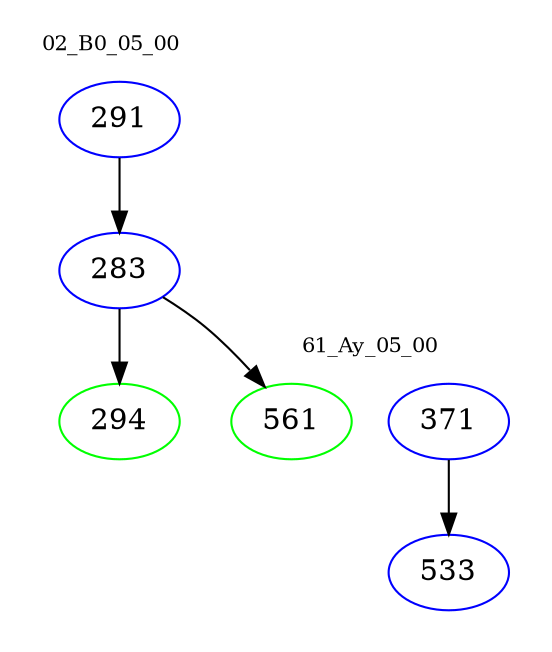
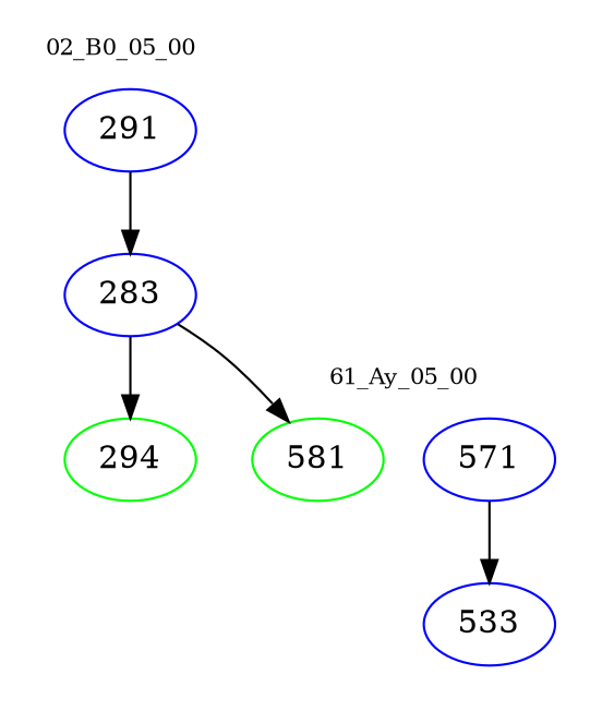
  digraph {
    node [color=blue]
    edge [color=black]
-   n1 [label=371]
+   n1 [label=571]
    n2 [label=533]
-   n3 [color=green label=561]
+   n3 [color=green label=581]
    n4 [label=291]
    n5 [label=283]
    n6 [color=green label=294]
    subgraph cluster_1 {
      color=white
      fontsize=10
      label="61_Ay_05_00"
      n1
      n2
      n3
    }
    subgraph cluster_2 {
      color=white
      fontsize=10
      label="02_B0_05_00"
      n4
      n5
      n6
    }
    n1 -> n2
    n4 -> n5
    n5 -> n3
    n5 -> n6
  }
